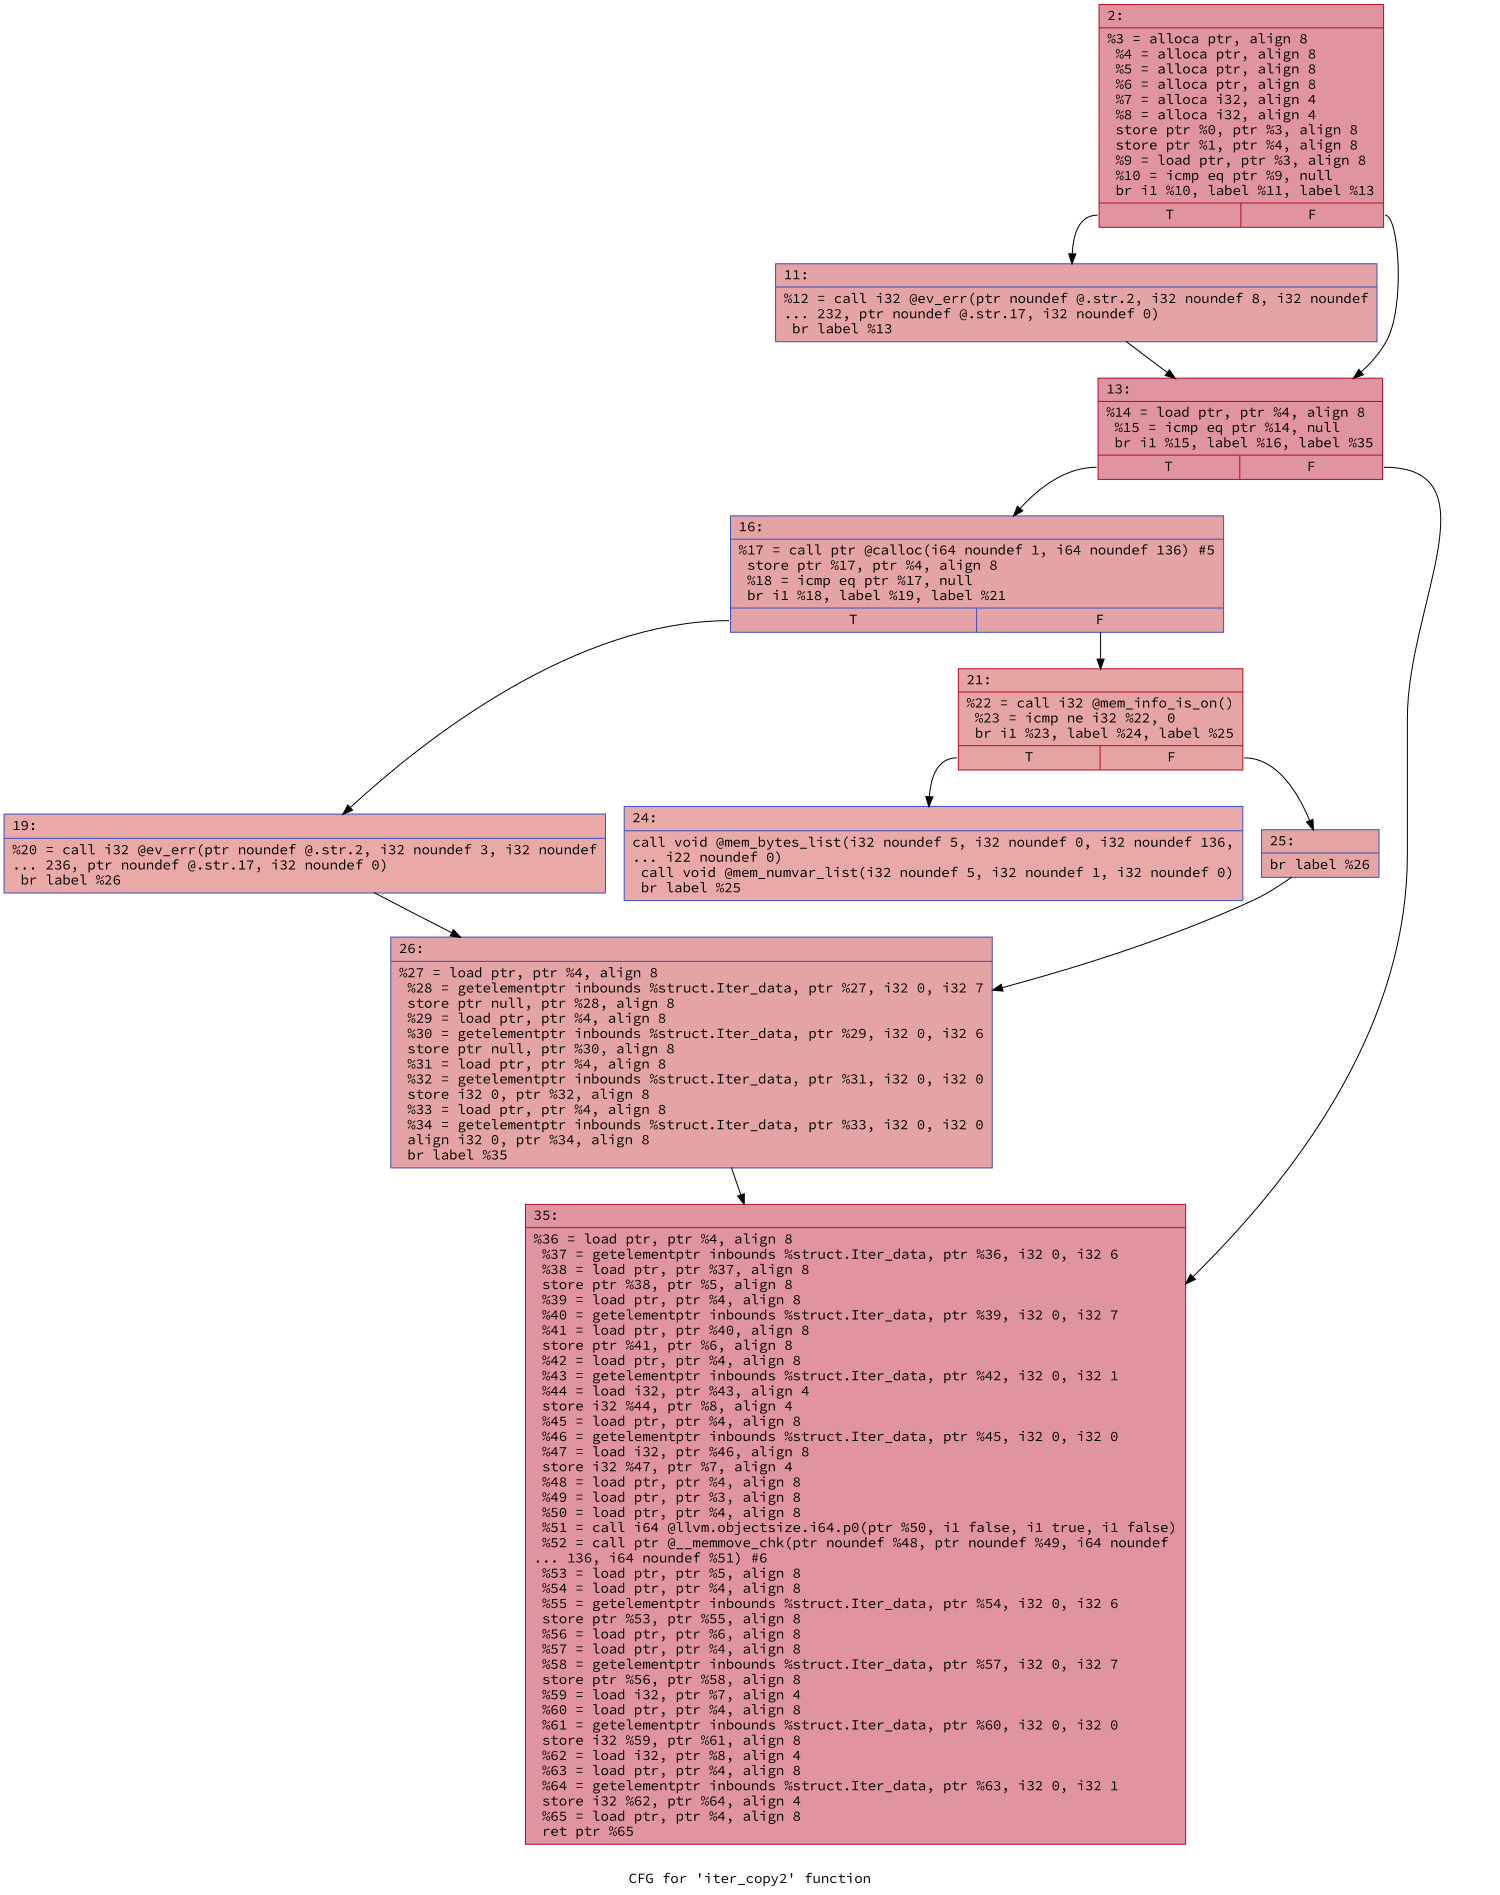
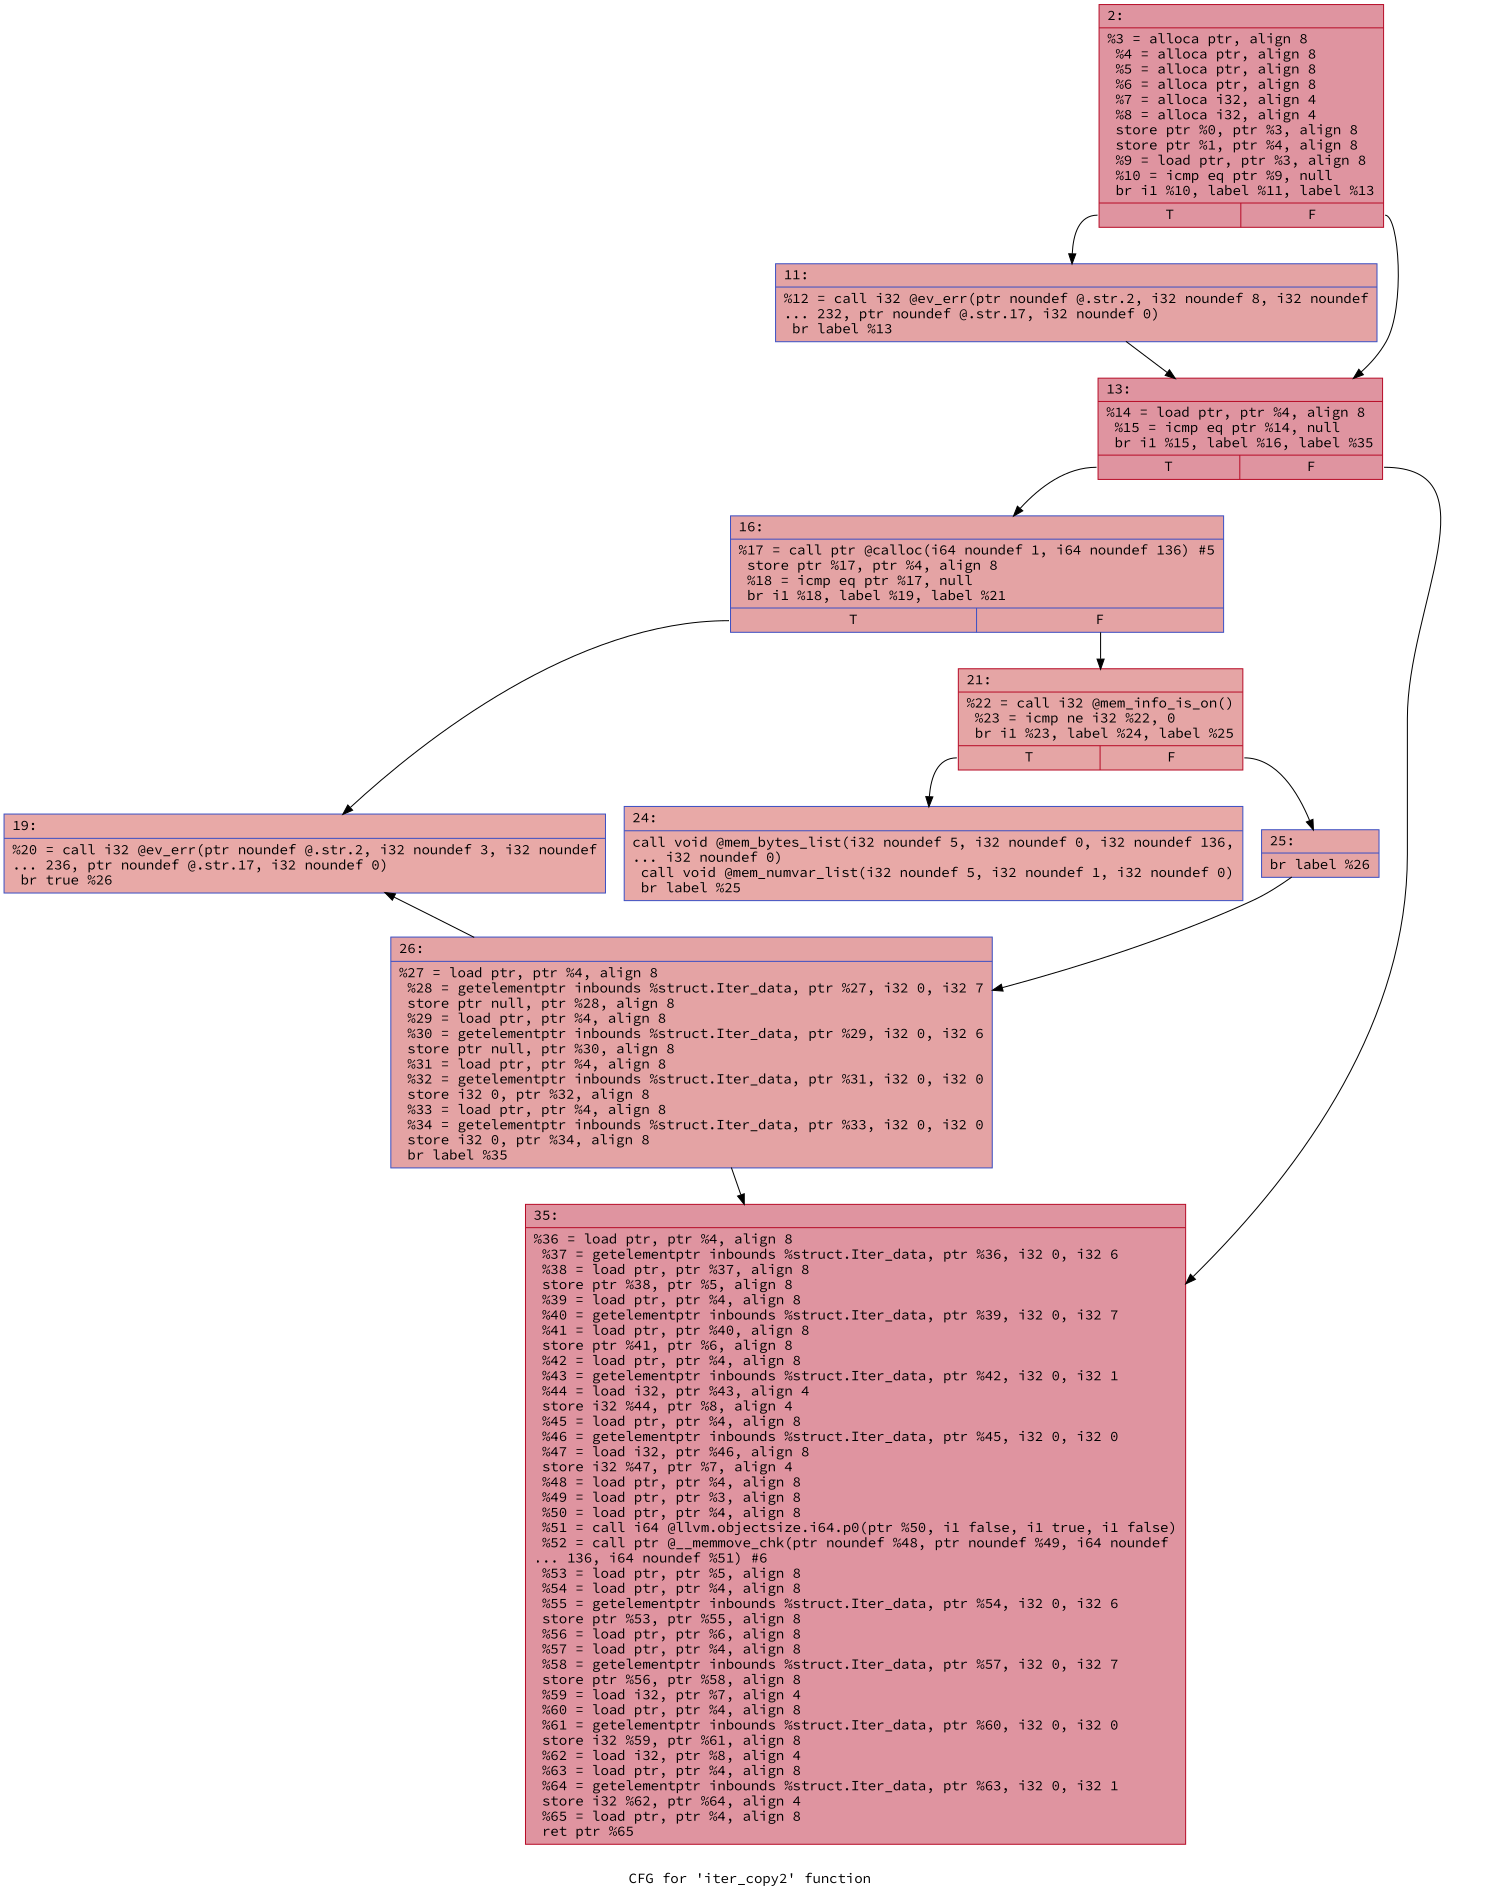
  digraph {
    fontname="Source Code Pro"
    label="CFG for 'iter_copy2' function"
    node [color="#3d50c3ff" fillcolor="#b70d2870" fontname="Source Code Pro" shape=record style=filled]
    edge [fontname="Source Code Pro"]
    n1 [color="#b70d28ff" label="{2:\l|  %3 = alloca ptr, align 8\l  %4 = alloca ptr, align 8\l  %5 = alloca ptr, align 8\l  %6 = alloca ptr, align 8\l  %7 = alloca i32, align 4\l  %8 = alloca i32, align 4\l  store ptr %0, ptr %3, align 8\l  store ptr %1, ptr %4, align 8\l  %9 = load ptr, ptr %3, align 8\l  %10 = icmp eq ptr %9, null\l  br i1 %10, label %11, label %13\l|{<s0>T|<s1>F}}"]
    n2 [fillcolor="#c32e3170" label="{11:\l|  %12 = call i32 @ev_err(ptr noundef @.str.2, i32 noundef 8, i32 noundef\l... 232, ptr noundef @.str.17, i32 noundef 0)\l  br label %13\l}"]
    n3 [color="#b70d28ff" label="{13:\l|  %14 = load ptr, ptr %4, align 8\l  %15 = icmp eq ptr %14, null\l  br i1 %15, label %16, label %35\l|{<s0>T|<s1>F}}"]
    n4 [fillcolor="#c32e3170" label="{16:\l|  %17 = call ptr @calloc(i64 noundef 1, i64 noundef 136) #5\l  store ptr %17, ptr %4, align 8\l  %18 = icmp eq ptr %17, null\l  br i1 %18, label %19, label %21\l|{<s0>T|<s1>F}}"]
    n5 [color="#b70d28ff" label="{35:\l|  %36 = load ptr, ptr %4, align 8\l  %37 = getelementptr inbounds %struct.Iter_data, ptr %36, i32 0, i32 6\l  %38 = load ptr, ptr %37, align 8\l  store ptr %38, ptr %5, align 8\l  %39 = load ptr, ptr %4, align 8\l  %40 = getelementptr inbounds %struct.Iter_data, ptr %39, i32 0, i32 7\l  %41 = load ptr, ptr %40, align 8\l  store ptr %41, ptr %6, align 8\l  %42 = load ptr, ptr %4, align 8\l  %43 = getelementptr inbounds %struct.Iter_data, ptr %42, i32 0, i32 1\l  %44 = load i32, ptr %43, align 4\l  store i32 %44, ptr %8, align 4\l  %45 = load ptr, ptr %4, align 8\l  %46 = getelementptr inbounds %struct.Iter_data, ptr %45, i32 0, i32 0\l  %47 = load i32, ptr %46, align 8\l  store i32 %47, ptr %7, align 4\l  %48 = load ptr, ptr %4, align 8\l  %49 = load ptr, ptr %3, align 8\l  %50 = load ptr, ptr %4, align 8\l  %51 = call i64 @llvm.objectsize.i64.p0(ptr %50, i1 false, i1 true, i1 false)\l  %52 = call ptr @__memmove_chk(ptr noundef %48, ptr noundef %49, i64 noundef\l... 136, i64 noundef %51) #6\l  %53 = load ptr, ptr %5, align 8\l  %54 = load ptr, ptr %4, align 8\l  %55 = getelementptr inbounds %struct.Iter_data, ptr %54, i32 0, i32 6\l  store ptr %53, ptr %55, align 8\l  %56 = load ptr, ptr %6, align 8\l  %57 = load ptr, ptr %4, align 8\l  %58 = getelementptr inbounds %struct.Iter_data, ptr %57, i32 0, i32 7\l  store ptr %56, ptr %58, align 8\l  %59 = load i32, ptr %7, align 4\l  %60 = load ptr, ptr %4, align 8\l  %61 = getelementptr inbounds %struct.Iter_data, ptr %60, i32 0, i32 0\l  store i32 %59, ptr %61, align 8\l  %62 = load i32, ptr %8, align 4\l  %63 = load ptr, ptr %4, align 8\l  %64 = getelementptr inbounds %struct.Iter_data, ptr %63, i32 0, i32 1\l  store i32 %62, ptr %64, align 4\l  %65 = load ptr, ptr %4, align 8\l  ret ptr %65\l}"]
-   n6 [fillcolor="#ca3b3770" label="{19:\l|  %20 = call i32 @ev_err(ptr noundef @.str.2, i32 noundef 3, i32 noundef\l... 236, ptr noundef @.str.17, i32 noundef 0)\l  br label %26\l}"]
+   n6 [fillcolor="#ca3b3770" label="{19:\l|  %20 = call i32 @ev_err(ptr noundef @.str.2, i32 noundef 3, i32 noundef\l... 236, ptr noundef @.str.17, i32 noundef 0)\l  br true %26\l}"]
    n7 [color="#b70d28ff" fillcolor="#c5333470" label="{21:\l|  %22 = call i32 @mem_info_is_on()\l  %23 = icmp ne i32 %22, 0\l  br i1 %23, label %24, label %25\l|{<s0>T|<s1>F}}"]
-   n8 [fillcolor="#c32e3170" label="{26:\l|  %27 = load ptr, ptr %4, align 8\l  %28 = getelementptr inbounds %struct.Iter_data, ptr %27, i32 0, i32 7\l  store ptr null, ptr %28, align 8\l  %29 = load ptr, ptr %4, align 8\l  %30 = getelementptr inbounds %struct.Iter_data, ptr %29, i32 0, i32 6\l  store ptr null, ptr %30, align 8\l  %31 = load ptr, ptr %4, align 8\l  %32 = getelementptr inbounds %struct.Iter_data, ptr %31, i32 0, i32 0\l  store i32 0, ptr %32, align 8\l  %33 = load ptr, ptr %4, align 8\l  %34 = getelementptr inbounds %struct.Iter_data, ptr %33, i32 0, i32 0\l  align i32 0, ptr %34, align 8\l  br label %35\l}"]
-   n9 [fillcolor="#ca3b3770" label="{24:\l|  call void @mem_bytes_list(i32 noundef 5, i32 noundef 0, i32 noundef 136,\l... i22 noundef 0)\l  call void @mem_numvar_list(i32 noundef 5, i32 noundef 1, i32 noundef 0)\l  br label %25\l}"]
+   n8 [fillcolor="#c32e3170" label="{26:\l|  %27 = load ptr, ptr %4, align 8\l  %28 = getelementptr inbounds %struct.Iter_data, ptr %27, i32 0, i32 7\l  store ptr null, ptr %28, align 8\l  %29 = load ptr, ptr %4, align 8\l  %30 = getelementptr inbounds %struct.Iter_data, ptr %29, i32 0, i32 6\l  store ptr null, ptr %30, align 8\l  %31 = load ptr, ptr %4, align 8\l  %32 = getelementptr inbounds %struct.Iter_data, ptr %31, i32 0, i32 0\l  store i32 0, ptr %32, align 8\l  %33 = load ptr, ptr %4, align 8\l  %34 = getelementptr inbounds %struct.Iter_data, ptr %33, i32 0, i32 0\l  store i32 0, ptr %34, align 8\l  br label %35\l}"]
+   n9 [fillcolor="#ca3b3770" label="{24:\l|  call void @mem_bytes_list(i32 noundef 5, i32 noundef 0, i32 noundef 136,\l... i32 noundef 0)\l  call void @mem_numvar_list(i32 noundef 5, i32 noundef 1, i32 noundef 0)\l  br label %25\l}"]
    n10 [fillcolor="#c5333470" label="{25:\l|  br label %26\l}"]
    n1 -> n2 [tailport=s0]
    n1 -> n3 [tailport=s1]
    n2 -> n3
    n3 -> n4 [tailport=s0]
    n3 -> n5 [tailport=s1]
    n4 -> n6 [tailport=s0]
    n4 -> n7 [tailport=s1]
-   n6 -> n8
+   n8 -> n6
    n7 -> n9 [tailport=s0]
    n7 -> n10 [tailport=s1]
    n8 -> n5
    n10 -> n8
  }
